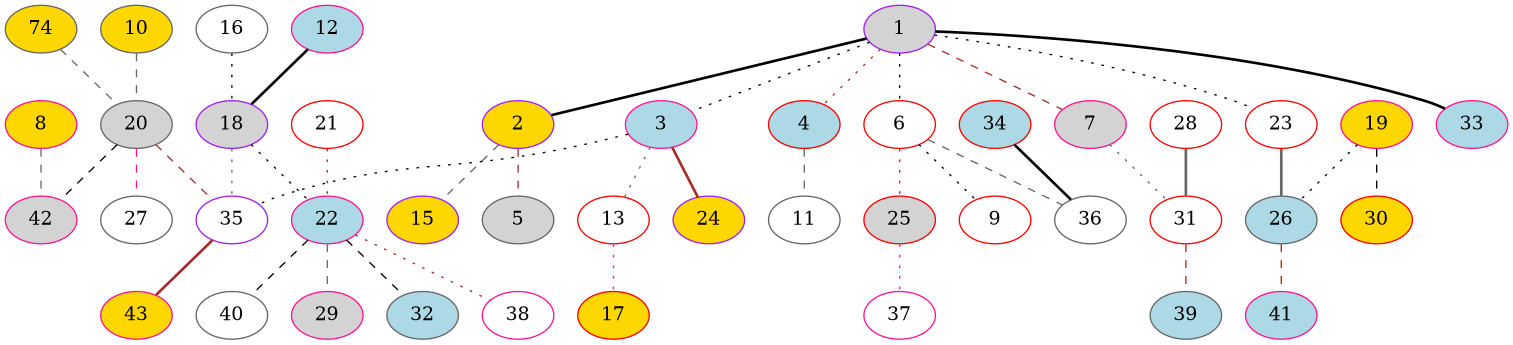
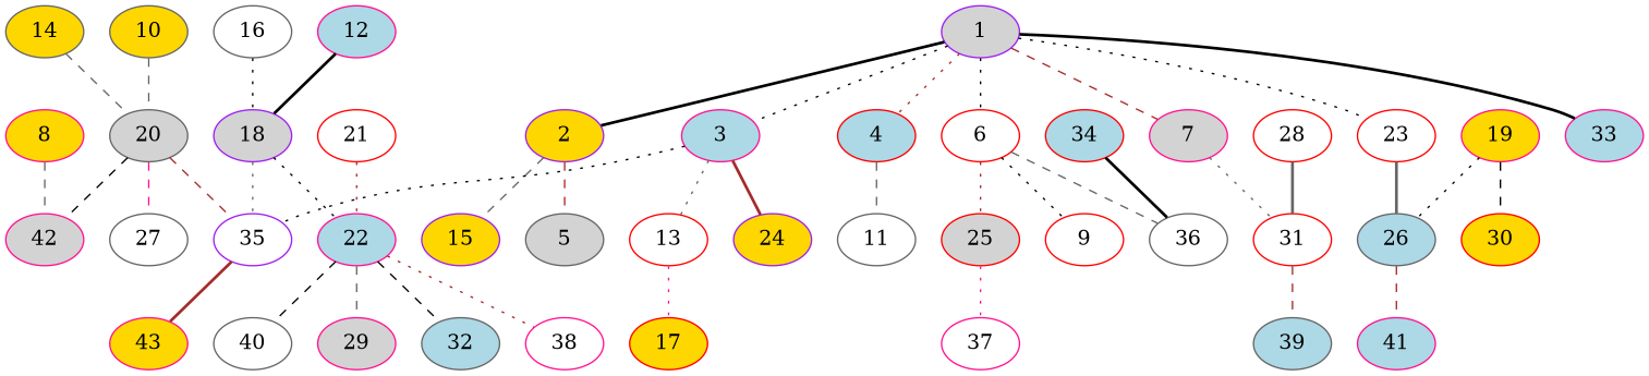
  graph {
    node [color=deeppink fillcolor=white style=filled]
    edge [color=black style=dotted weight=1.0]
    1 [color=purple fillcolor=lightgrey]
    2 [color=purple fillcolor=gold]
    3 [fillcolor=lightblue]
    4 [color=red fillcolor=lightblue]
    6 [color=red]
    7 [fillcolor=lightgrey]
    23 [color=red]
    33 [fillcolor=lightblue]
    5 [color=gray40 fillcolor=lightgrey]
    15 [color=purple fillcolor=gold]
    13 [color=red]
    24 [color=purple fillcolor=gold]
    35 [color=purple]
    11 [color=gray40]
    9 [color=red]
    25 [color=red fillcolor=lightgrey]
    36 [color=gray40]
    31 [color=red]
    26 [color=gray40 fillcolor=lightblue]
    17 [color=red fillcolor=gold]
    43 [fillcolor=gold]
    37
    39 [color=gray40 fillcolor=lightblue]
    8 [fillcolor=gold]
    42 [fillcolor=lightgrey]
    10 [color=gray40 fillcolor=gold]
    20 [color=gray40 fillcolor=lightgrey]
    27 [color=gray40]
    12 [fillcolor=lightblue]
    18 [color=purple fillcolor=lightgrey]
    22 [fillcolor=lightblue]
-   14 [color=gray40 fillcolor=gold label=74]
+   14 [color=gray40 fillcolor=gold]
    16 [color=gray40]
    29 [fillcolor=lightgrey]
    32 [color=gray40 fillcolor=lightblue]
    38
    40 [color=gray40]
    19 [fillcolor=gold]
    30 [color=red fillcolor=gold]
    41 [fillcolor=lightblue]
    21 [color=red]
    28 [color=red]
    34 [color=red fillcolor=lightblue]
    1 -- 2 [style=bold]
    1 -- 3
    1 -- 4 [color=brown]
    1 -- 6
    1 -- 7 [color=brown style=dashed]
    1 -- 23
    1 -- 33 [style=bold]
    2 -- 5 [color=brown style=dashed]
    2 -- 15 [color=gray40 style=dashed]
    3 -- 13 [color=gray40]
    3 -- 24 [color=brown style=bold]
    3 -- 35
    4 -- 11 [color=gray40 style=dashed]
    6 -- 9
    6 -- 25 [color=brown]
    6 -- 36 [color=gray40 style=dashed]
    7 -- 31 [color=gray40]
    23 -- 26 [color=gray40 style=bold]
    13 -- 17 [color=deeppink]
    35 -- 43 [color=brown style=bold]
    25 -- 37 [color=deeppink]
    31 -- 39 [color=brown style=dashed]
    26 -- 41 [color=brown style=dashed]
    8 -- 42 [color=gray40 style=dashed]
    10 -- 20 [color=gray40 style=dashed]
    20 -- 35 [color=brown style=dashed]
    20 -- 42 [style=dashed]
    20 -- 27 [color=deeppink style=dashed]
    12 -- 18 [style=bold]
    18 -- 35 [color=gray40]
    18 -- 22
    22 -- 29 [color=gray40 style=dashed]
    22 -- 32 [style=dashed]
    22 -- 38 [color=brown]
    22 -- 40 [style=dashed]
    14 -- 20 [color=gray40 style=dashed]
    16 -- 18
    19 -- 26
    19 -- 30 [style=dashed]
    21 -- 22 [color=brown]
    28 -- 31 [color=gray40 style=bold]
    34 -- 36 [style=bold]
  }
